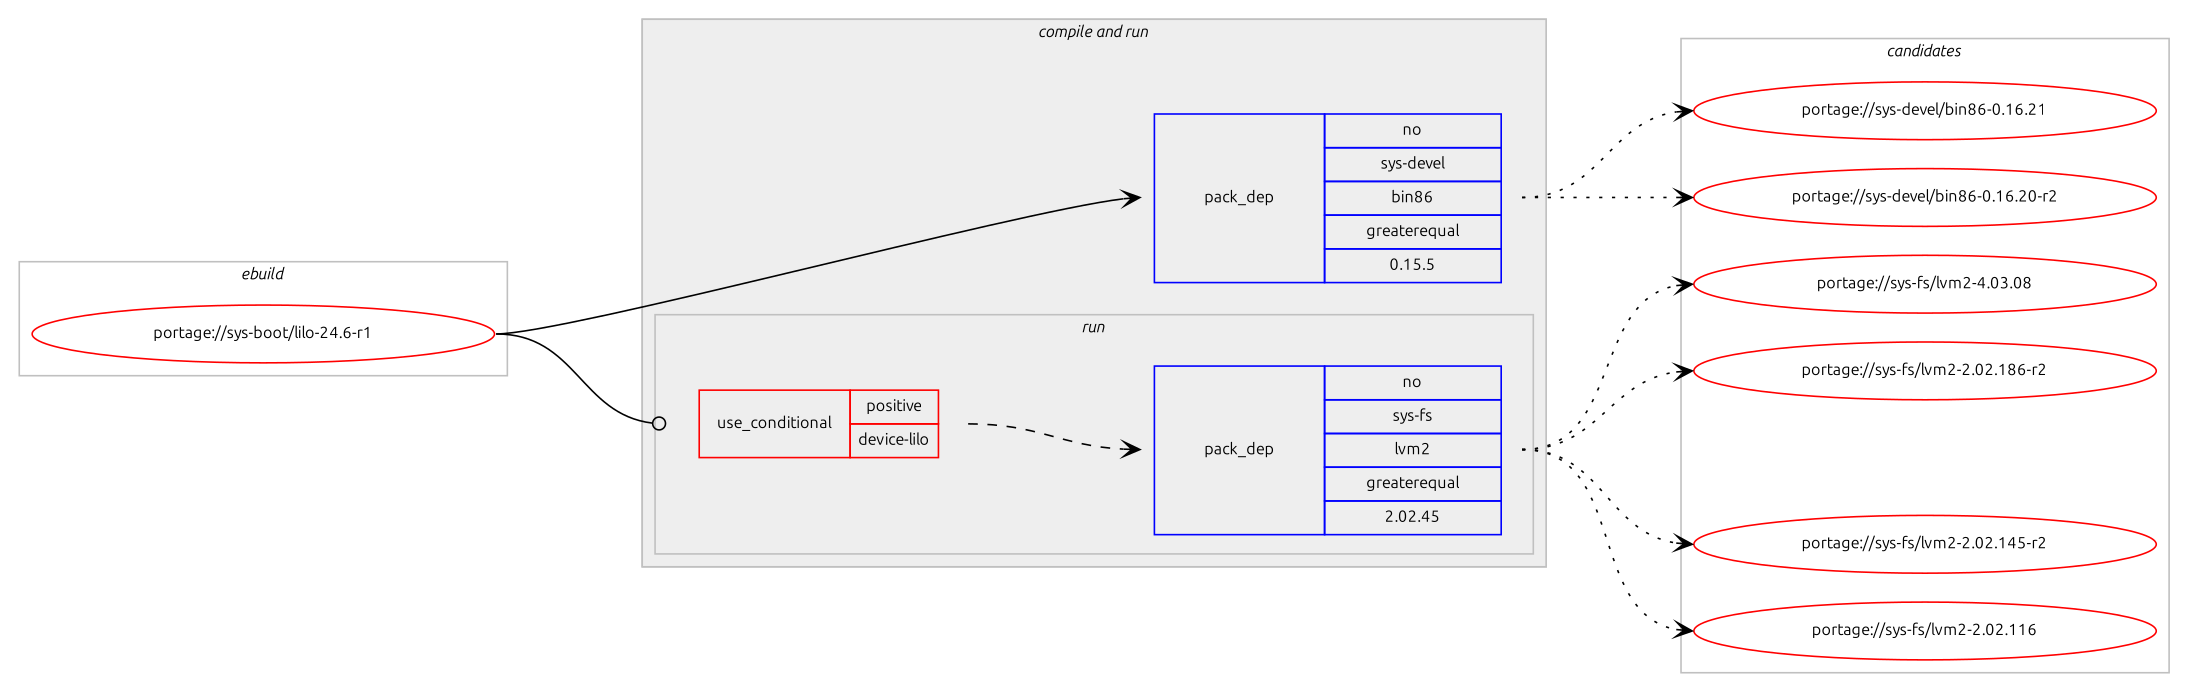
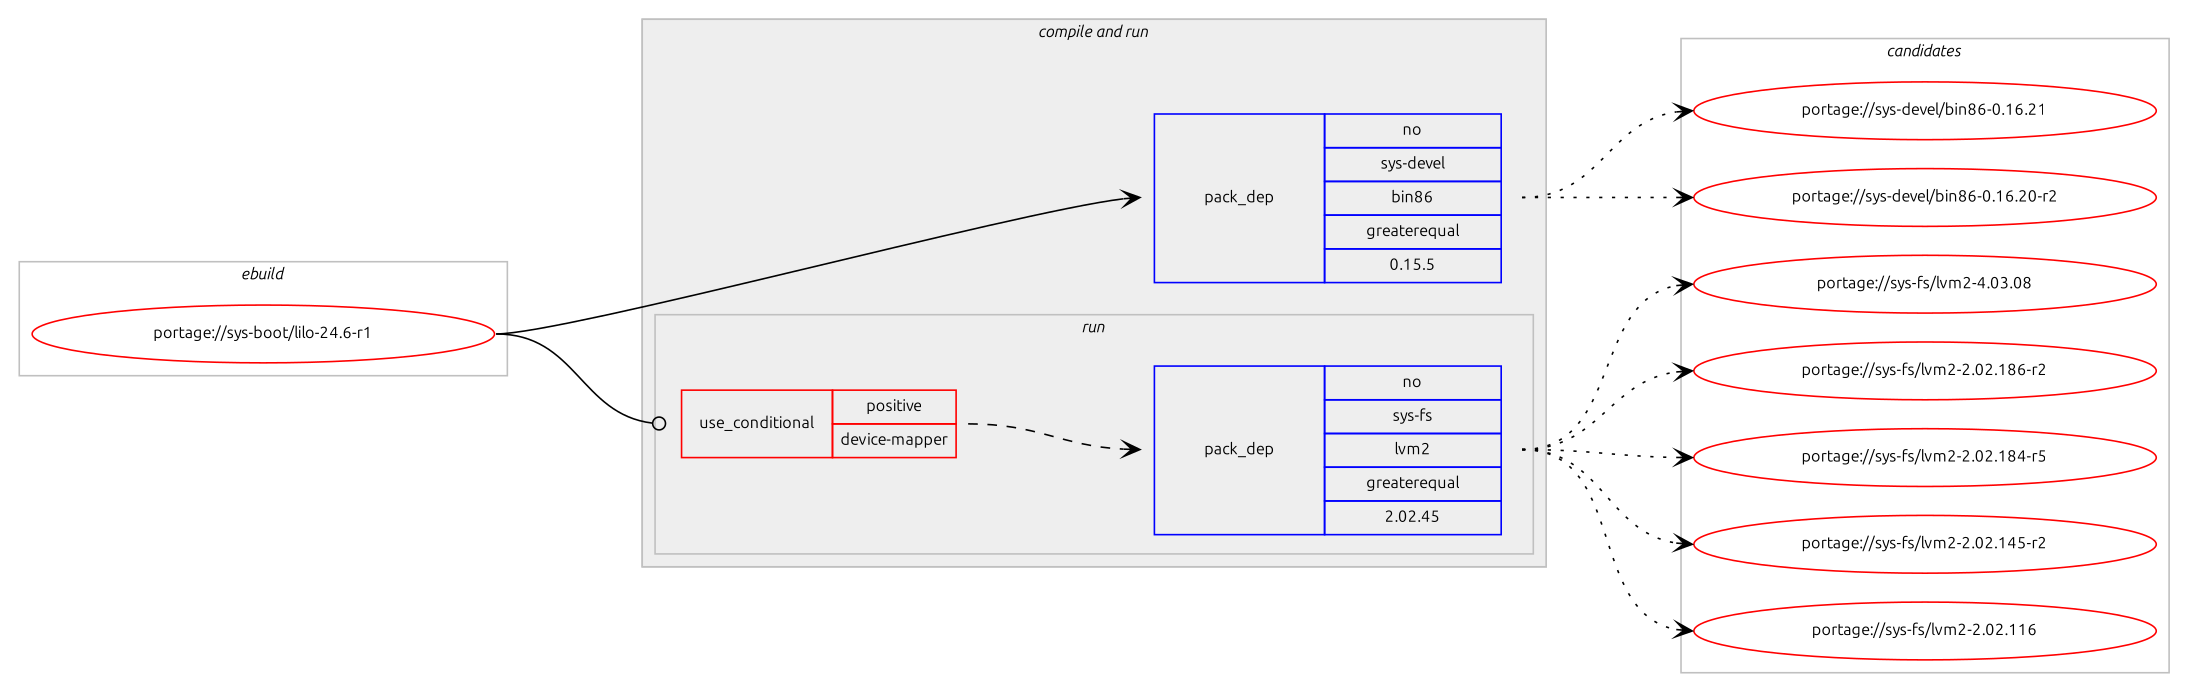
  digraph {
    compound=true
    concentrate=true
    fontname=Ubuntu
    fontsize=10
    newrank=true
    rankdir=LR
    ranksep=1.5
    node [color=red fontname=Ubuntu fontsize=10]
    edge [arrowhead=vee fontname=Ubuntu headport=w style=dotted tailport=e weight=100]
    n1 [label="portage://sys-boot/lilo-24.6-r1" width=4]
    n2 [color=blue label=<<TABLE BORDER="0" CELLBORDER="1" CELLSPACING="0" CELLPADDING="4" WIDTH="220"><TR><TD ROWSPAN="6" CELLPADDING="30">pack_dep</TD></TR><TR><TD WIDTH="110">no</TD></TR><TR><TD>sys-devel</TD></TR><TR><TD>bin86</TD></TR><TR><TD>greaterequal</TD></TR><TR><TD>0.15.5</TD></TR></TABLE>> shape=none]
    n3 [color=blue label=<<TABLE BORDER="0" CELLBORDER="1" CELLSPACING="0" CELLPADDING="4" WIDTH="220"><TR><TD ROWSPAN="6" CELLPADDING="30">pack_dep</TD></TR><TR><TD WIDTH="110">no</TD></TR><TR><TD>sys-fs</TD></TR><TR><TD>lvm2</TD></TR><TR><TD>greaterequal</TD></TR><TR><TD>2.02.45</TD></TR></TABLE>> shape=none]
-   n4 [label=<<TABLE BORDER="0" CELLBORDER="1" CELLSPACING="0" CELLPADDING="4"><TR><TD ROWSPAN="3" CELLPADDING="10">use_conditional</TD></TR><TR><TD>positive</TD></TR><TR><TD>device-lilo</TD></TR></TABLE>> shape=none]
+   n4 [label=<<TABLE BORDER="0" CELLBORDER="1" CELLSPACING="0" CELLPADDING="4"><TR><TD ROWSPAN="3" CELLPADDING="10">use_conditional</TD></TR><TR><TD>positive</TD></TR><TR><TD>device-mapper</TD></TR></TABLE>> shape=none]
    n5 [label="portage://sys-devel/bin86-0.16.21" width=4]
    n6 [label="portage://sys-devel/bin86-0.16.20-r2" width=4]
    n7 [label="portage://sys-fs/lvm2-4.03.08" width=4]
    n8 [label="portage://sys-fs/lvm2-2.02.186-r2" width=4]
+   n9 [label="portage://sys-fs/lvm2-2.02.184-r5" width=4]
    n10 [label="portage://sys-fs/lvm2-2.02.145-r2" width=4]
    n11 [label="portage://sys-fs/lvm2-2.02.116" width=4]
    subgraph cluster_1 {
      color=gray
      label=<<i>ebuild</i>>
      rank=same
      n1
    }
    subgraph cluster_2 {
      color=gray
      label=<<i>dependencies</i>>
      subgraph cluster_3 {
        color=gray
        fillcolor="#eeeeee"
        label=<<i>compile</i>>
        style=filled
        subgraph sub_4 {
          color=gray
          fillcolor="#eeeeee"
          label=<<i>compile</i>>
          style=filled
          n2
        }
      }
      subgraph cluster_5 {
        color=gray
        fillcolor="#eeeeee"
        label=<<i>compile and run</i>>
        style=filled
      }
      subgraph cluster_6 {
        color=gray
        fillcolor="#eeeeee"
        label=<<i>run</i>>
        style=filled
        subgraph sub_7 {
          color=gray
          fillcolor="#eeeeee"
          label=<<i>run</i>>
          style=filled
          n4
          subgraph sub_8 {
            color=gray
            fillcolor="#eeeeee"
            label=<<i>run</i>>
            style=filled
            n3
          }
        }
      }
    }
    subgraph cluster_9 {
      color=gray
      label=<<i>candidates</i>>
      rank=same
      subgraph sub_10 {
        color=black
        label=<<i>candidates</i>>
        nodesep=1
        rank=same
        n5
        n6
      }
      subgraph sub_11 {
        color=black
        label=<<i>candidates</i>>
        nodesep=1
        rank=same
        n7
        n8
+       n9
        n10
        n11
      }
    }
    n1 -> n2 [style=solid weight=20]
    n1 -> n4 [arrowhead=odot style=solid weight=20]
    n2 -> n5
    n2 -> n6
    n3 -> n7
    n3 -> n8
+   n3 -> n9
    n3 -> n10
    n3 -> n11
    n4 -> n3 [style=dashed weight=20]
  }
